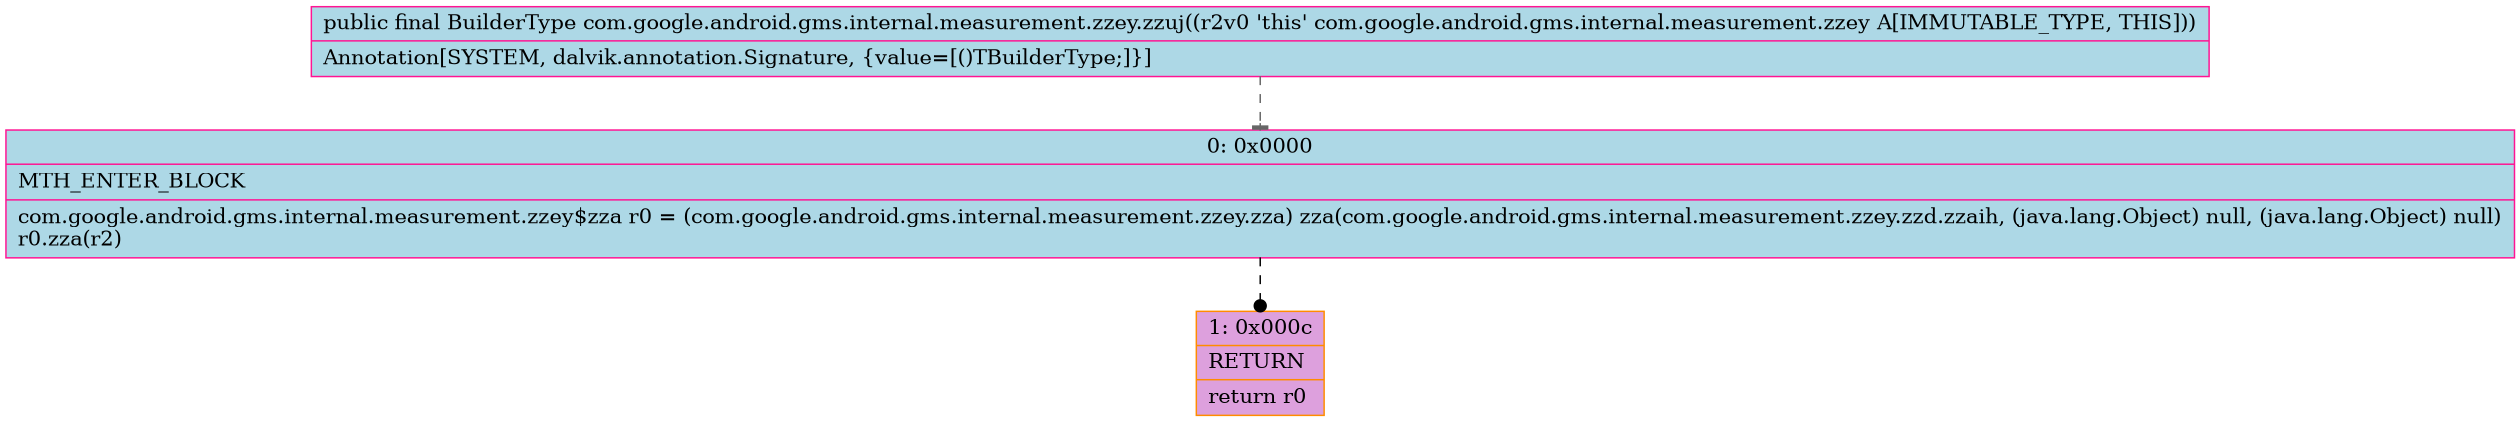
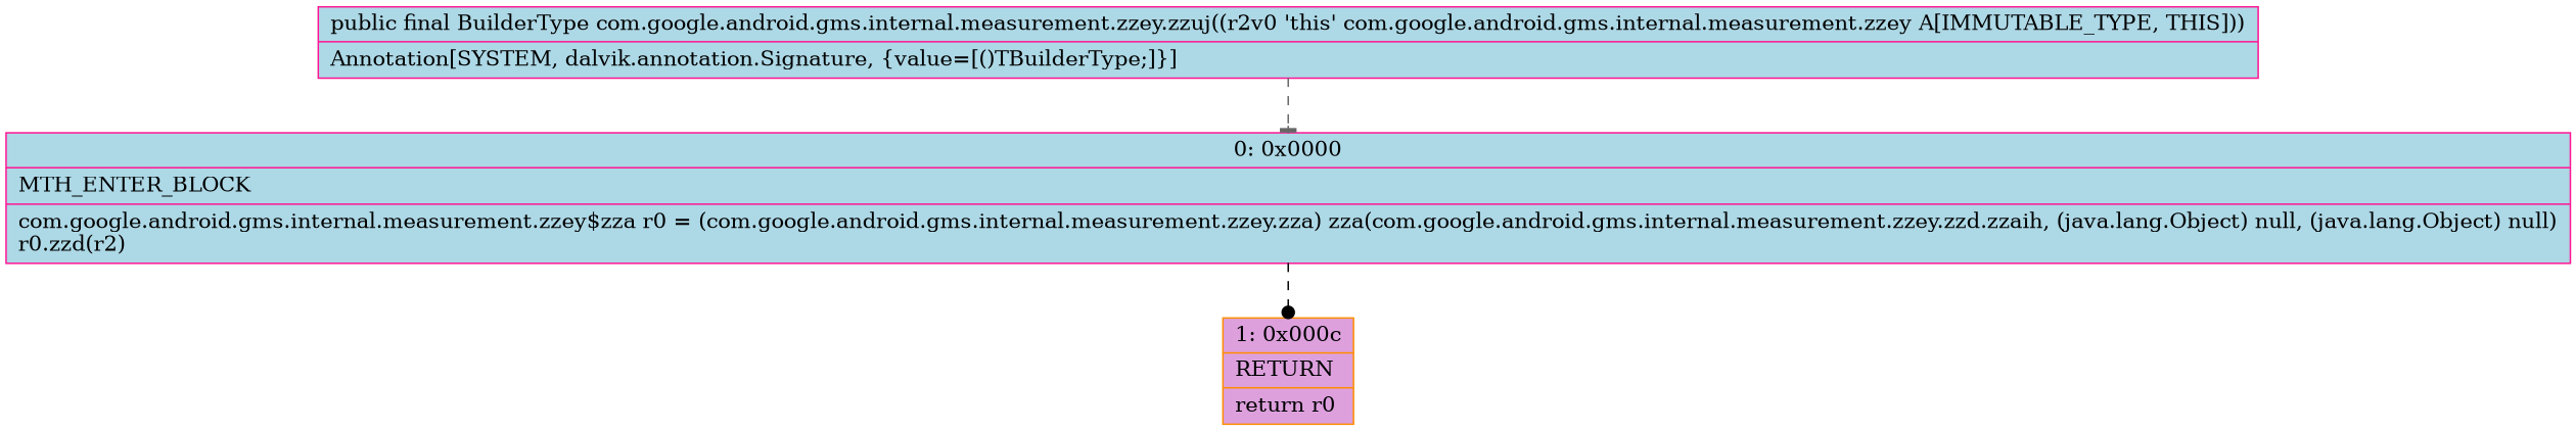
  digraph {
    node [shape=record style=filled fillcolor=lightblue color=deeppink]
    edge [style=dashed]
-   n1 [label="{0\:\ 0x0000|MTH_ENTER_BLOCK\l|com.google.android.gms.internal.measurement.zzey$zza r0 = (com.google.android.gms.internal.measurement.zzey.zza) zza(com.google.android.gms.internal.measurement.zzey.zzd.zzaih, (java.lang.Object) null, (java.lang.Object) null)\lr0.zza(r2)\l}"]
+   n1 [label="{0\:\ 0x0000|MTH_ENTER_BLOCK\l|com.google.android.gms.internal.measurement.zzey$zza r0 = (com.google.android.gms.internal.measurement.zzey.zza) zza(com.google.android.gms.internal.measurement.zzey.zzd.zzaih, (java.lang.Object) null, (java.lang.Object) null)\lr0.zzd(r2)\l}"]
    n2 [label="{1\:\ 0x000c|RETURN\l|return r0\l}" fillcolor=plum color=darkorange]
    n3 [label="{public final BuilderType com.google.android.gms.internal.measurement.zzey.zzuj((r2v0 'this' com.google.android.gms.internal.measurement.zzey A[IMMUTABLE_TYPE, THIS]))  | Annotation[SYSTEM, dalvik.annotation.Signature, \{value=[()TBuilderType;]\}]\l}"]
    n1 -> n2 [color=black arrowhead=dot]
    n3 -> n1 [color=gray40 arrowhead=tee]
  }
